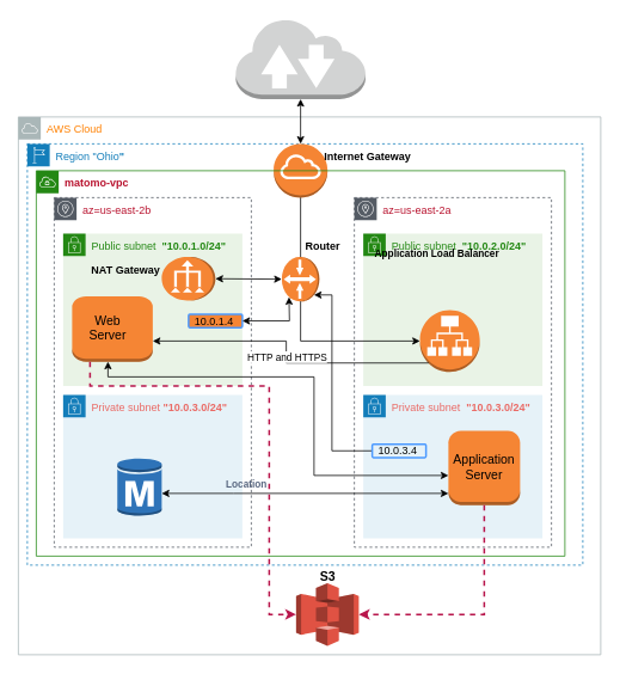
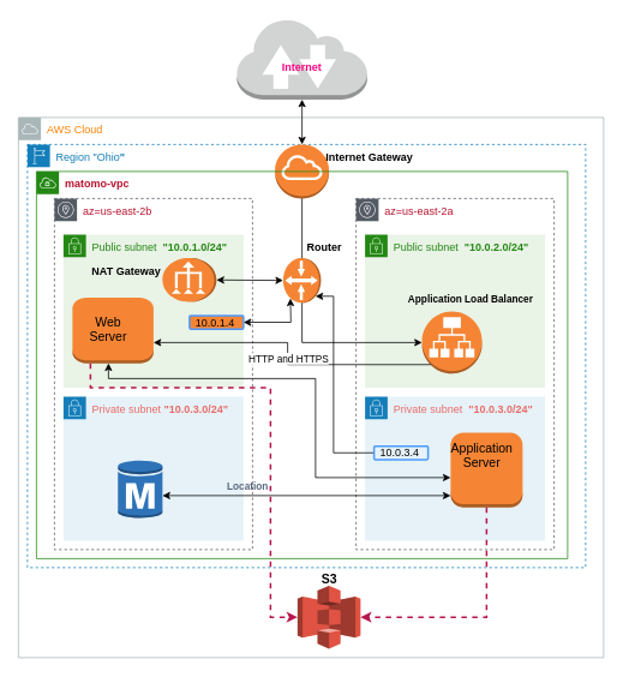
  <mxCell id="0" />
  <mxCell id="1" parent="0" />
  <mxCell id="2" value="" style="rounded=0;whiteSpace=wrap;html=1;" parent="1" vertex="1"><mxGeometry x="80" y="340" width="120" height="80" as="geometry" /></mxCell>
  <mxCell id="3" value="&lt;font color=&quot;#ff8000&quot;&gt;AWS Cloud&lt;/font&gt;" style="sketch=0;outlineConnect=0;gradientColor=none;html=1;whiteSpace=wrap;fontSize=12;fontStyle=0;shape=mxgraph.aws4.group;grIcon=mxgraph.aws4.group_aws_cloud;strokeColor=#AAB7B8;fillColor=none;verticalAlign=top;align=left;spacingLeft=30;fontColor=#AAB7B8;dashed=0;" parent="1" vertex="1"><mxGeometry x="20" y="130" width="650" height="600" as="geometry" /></mxCell>
  <mxCell id="4" value="Region &quot;Ohio&lt;b&gt;&quot;&lt;/b&gt;" style="points=[[0,0],[0.25,0],[0.5,0],[0.75,0],[1,0],[1,0.25],[1,0.5],[1,0.75],[1,1],[0.75,1],[0.5,1],[0.25,1],[0,1],[0,0.75],[0,0.5],[0,0.25]];outlineConnect=0;gradientColor=none;html=1;whiteSpace=wrap;fontSize=12;fontStyle=0;container=1;pointerEvents=0;collapsible=0;recursiveResize=0;shape=mxgraph.aws4.group;grIcon=mxgraph.aws4.group_region;strokeColor=#147EBA;fillColor=none;verticalAlign=top;align=left;spacingLeft=30;fontColor=#147EBA;dashed=1;" parent="1" vertex="1"><mxGeometry x="30" y="160" width="620" height="470" as="geometry" /></mxCell>
  <mxCell id="5" value="" style="outlineConnect=0;dashed=0;verticalLabelPosition=bottom;verticalAlign=top;align=center;html=1;shape=mxgraph.aws3.internet_gateway;fillColor=#F58534;gradientColor=none;" parent="4" vertex="1"><mxGeometry x="275" width="60" height="60" as="geometry" /></mxCell>
  <mxCell id="6" value="&lt;b&gt;&lt;font color=&quot;#b8122e&quot;&gt;matomo-vpc&lt;/font&gt;&lt;/b&gt;" style="points=[[0,0],[0.25,0],[0.5,0],[0.75,0],[1,0],[1,0.25],[1,0.5],[1,0.75],[1,1],[0.75,1],[0.5,1],[0.25,1],[0,1],[0,0.75],[0,0.5],[0,0.25]];outlineConnect=0;gradientColor=none;html=1;whiteSpace=wrap;fontSize=12;fontStyle=0;container=1;pointerEvents=0;collapsible=0;recursiveResize=0;shape=mxgraph.aws4.group;grIcon=mxgraph.aws4.group_vpc;strokeColor=#248814;fillColor=none;verticalAlign=top;align=left;spacingLeft=30;fontColor=#AAB7B8;dashed=0;" parent="1" vertex="1"><mxGeometry x="40" y="190" width="590" height="430" as="geometry" /></mxCell>
  <mxCell id="7" value="&lt;font color=&quot;#b8122e&quot;&gt;az=us-east-2a&lt;/font&gt;" style="sketch=0;outlineConnect=0;gradientColor=none;html=1;whiteSpace=wrap;fontSize=12;fontStyle=0;shape=mxgraph.aws4.group;grIcon=mxgraph.aws4.group_availability_zone;strokeColor=#545B64;fillColor=none;verticalAlign=top;align=left;spacingLeft=30;fontColor=#545B64;dashed=1;" parent="6" vertex="1"><mxGeometry x="355" y="30" width="220" height="390" as="geometry" /></mxCell>
  <mxCell id="8" value="&lt;font color=&quot;#ea6b66&quot;&gt;Private subnet&amp;nbsp;&amp;nbsp;&lt;b&gt;&quot;10.0.3.0/24&quot;&lt;/b&gt;&lt;/font&gt;" style="points=[[0,0],[0.25,0],[0.5,0],[0.75,0],[1,0],[1,0.25],[1,0.5],[1,0.75],[1,1],[0.75,1],[0.5,1],[0.25,1],[0,1],[0,0.75],[0,0.5],[0,0.25]];outlineConnect=0;gradientColor=none;html=1;whiteSpace=wrap;fontSize=12;fontStyle=0;container=1;pointerEvents=0;collapsible=0;recursiveResize=0;shape=mxgraph.aws4.group;grIcon=mxgraph.aws4.group_security_group;grStroke=0;strokeColor=#147EBA;fillColor=#E6F2F8;verticalAlign=top;align=left;spacingLeft=30;fontColor=#147EBA;dashed=0;" parent="6" vertex="1"><mxGeometry x="365" y="250" width="200" height="160" as="geometry" /></mxCell>
  <mxCell id="9" value="Public subnet&amp;nbsp;&amp;nbsp;&lt;b&gt;&quot;10.0.2.0/24&quot;&lt;/b&gt;" style="points=[[0,0],[0.25,0],[0.5,0],[0.75,0],[1,0],[1,0.25],[1,0.5],[1,0.75],[1,1],[0.75,1],[0.5,1],[0.25,1],[0,1],[0,0.75],[0,0.5],[0,0.25]];outlineConnect=0;gradientColor=none;html=1;whiteSpace=wrap;fontSize=12;fontStyle=0;container=1;pointerEvents=0;collapsible=0;recursiveResize=0;shape=mxgraph.aws4.group;grIcon=mxgraph.aws4.group_security_group;grStroke=0;strokeColor=#248814;fillColor=#E9F3E6;verticalAlign=top;align=left;spacingLeft=30;fontColor=#248814;dashed=0;" parent="6" vertex="1"><mxGeometry x="365" y="70" width="200" height="170" as="geometry" /></mxCell>
- <mxCell id="10" value="&lt;font style=&quot;font-size: 11px;&quot;&gt;&lt;b&gt;Application Load Balancer&lt;/b&gt;&lt;/font&gt;" style="text;html=1;strokeColor=none;fillColor=none;align=center;verticalAlign=middle;whiteSpace=wrap;rounded=0;fontSize=14;" parent="9" vertex="1"><mxGeometry x="10" y="5.5" width="145" height="30" as="geometry" /></mxCell>
+ <mxCell id="10" value="&lt;font style=&quot;font-size: 11px;&quot;&gt;&lt;b&gt;Application Load Balancer&lt;/b&gt;&lt;/font&gt;" style="text;html=1;strokeColor=none;fillColor=none;align=center;verticalAlign=middle;whiteSpace=wrap;rounded=0;fontSize=14;" parent="9" vertex="1"><mxGeometry x="45" y="55.5" width="145" height="30" as="geometry" /></mxCell>
  <mxCell id="11" value="" style="outlineConnect=0;dashed=0;verticalLabelPosition=bottom;verticalAlign=top;align=center;html=1;shape=mxgraph.aws3.router;fillColor=#F58534;gradientColor=none;direction=north;" parent="6" vertex="1"><mxGeometry x="274" y="96.25" width="42" height="49.5" as="geometry" /></mxCell>
  <mxCell id="12" value="" style="outlineConnect=0;dashed=0;verticalLabelPosition=bottom;verticalAlign=top;align=center;html=1;shape=mxgraph.aws3.application_load_balancer;fillColor=#F58534;gradientColor=none;fontColor=#EA6B66;" parent="6" vertex="1"><mxGeometry x="428.25" y="155.5" width="66.75" height="69" as="geometry" /></mxCell>
  <mxCell id="13" value="" style="outlineConnect=0;dashed=0;verticalLabelPosition=bottom;verticalAlign=top;align=center;html=1;shape=mxgraph.aws3.instance;fillColor=#F58534;gradientColor=none;fontColor=#EA6B66;" parent="6" vertex="1"><mxGeometry x="460" y="290" width="80" height="83" as="geometry" /></mxCell>
  <mxCell id="14" value="" style="endArrow=classic;html=1;rounded=0;elbow=vertical;edgeStyle=orthogonalEdgeStyle;entryX=0.145;entryY=0.855;entryDx=0;entryDy=0;entryPerimeter=0;exitX=0;exitY=0.5;exitDx=0;exitDy=0;" parent="6" target="11" edge="1" source="17"><mxGeometry width="50" height="50" relative="1" as="geometry"><mxPoint x="459" y="330" as="sourcePoint" /><mxPoint x="400" y="260" as="targetPoint" /><Array as="points"><mxPoint x="330" y="313" /><mxPoint x="330" y="139" /></Array></mxGeometry></mxCell>
- <mxCell id="15" value="Application Server" style="text;html=1;strokeColor=none;fillColor=none;align=center;verticalAlign=middle;whiteSpace=wrap;rounded=0;fontSize=14;" parent="6" vertex="1"><mxGeometry x="470" y="315" width="60" height="30" as="geometry" /></mxCell>
+ <mxCell id="15" value="Application Server" style="text;html=1;strokeColor=none;fillColor=none;align=center;verticalAlign=middle;whiteSpace=wrap;rounded=0;fontSize=14;" parent="6" vertex="1"><mxGeometry x="465" y="300" width="60" height="30" as="geometry" /></mxCell>
  <mxCell id="16" value="" style="endArrow=classic;html=1;rounded=0;strokeColor=#000000;strokeWidth=1;fontSize=11;edgeStyle=orthogonalEdgeStyle;exitX=0;exitY=0.5;exitDx=0;exitDy=0;exitPerimeter=0;entryX=0;entryY=0.5;entryDx=0;entryDy=0;entryPerimeter=0;" parent="6" source="11" target="12" edge="1"><mxGeometry width="50" height="50" relative="1" as="geometry"><mxPoint x="350" y="180" as="sourcePoint" /><mxPoint x="400" y="130" as="targetPoint" /></mxGeometry></mxCell>
  <mxCell id="17" value="10.0.3.4" style="rounded=1;arcSize=9;align=left;spacingLeft=5;strokeColor=#4C9AFF;html=1;strokeWidth=2;fontSize=12;fontColor=#000000;fillColor=#e6f2f8;" vertex="1" parent="6"><mxGeometry x="375" y="305" width="60" height="15" as="geometry" /></mxCell>
  <mxCell id="18" value="Public subnet&amp;nbsp; &lt;b&gt;&quot;10.0.1.0/24&quot;&lt;/b&gt;&amp;nbsp;" style="points=[[0,0],[0.25,0],[0.5,0],[0.75,0],[1,0],[1,0.25],[1,0.5],[1,0.75],[1,1],[0.75,1],[0.5,1],[0.25,1],[0,1],[0,0.75],[0,0.5],[0,0.25]];outlineConnect=0;gradientColor=none;html=1;whiteSpace=wrap;fontSize=12;fontStyle=0;container=1;pointerEvents=0;collapsible=0;recursiveResize=0;shape=mxgraph.aws4.group;grIcon=mxgraph.aws4.group_security_group;grStroke=0;strokeColor=#248814;fillColor=#E9F3E6;verticalAlign=top;align=left;spacingLeft=30;fontColor=#248814;dashed=0;" parent="1" vertex="1"><mxGeometry x="70" y="260" width="200" height="170" as="geometry" /></mxCell>
  <mxCell id="19" value="&lt;font color=&quot;#b8122e&quot;&gt;az=us-east-2b&lt;/font&gt;" style="sketch=0;outlineConnect=0;gradientColor=none;html=1;whiteSpace=wrap;fontSize=12;fontStyle=0;shape=mxgraph.aws4.group;grIcon=mxgraph.aws4.group_availability_zone;strokeColor=#545B64;fillColor=none;verticalAlign=top;align=left;spacingLeft=30;fontColor=#545B64;dashed=1;" parent="1" vertex="1"><mxGeometry x="60" y="220" width="220" height="390" as="geometry" /></mxCell>
  <mxCell id="20" value="&lt;font color=&quot;#ea6b66&quot;&gt;Private subnet &lt;b&gt;&quot;10.0.3.0/24&quot;&lt;/b&gt;&lt;/font&gt;" style="points=[[0,0],[0.25,0],[0.5,0],[0.75,0],[1,0],[1,0.25],[1,0.5],[1,0.75],[1,1],[0.75,1],[0.5,1],[0.25,1],[0,1],[0,0.75],[0,0.5],[0,0.25]];outlineConnect=0;gradientColor=none;html=1;whiteSpace=wrap;fontSize=12;fontStyle=0;container=1;pointerEvents=0;collapsible=0;recursiveResize=0;shape=mxgraph.aws4.group;grIcon=mxgraph.aws4.group_security_group;grStroke=0;strokeColor=#147EBA;fillColor=#E6F2F8;verticalAlign=top;align=left;spacingLeft=30;fontColor=#147EBA;dashed=0;" parent="1" vertex="1"><mxGeometry x="70" y="440" width="200" height="160" as="geometry" /></mxCell>
  <mxCell id="21" value="" style="outlineConnect=0;dashed=0;verticalLabelPosition=bottom;verticalAlign=top;align=center;html=1;shape=mxgraph.aws3.rds_db_instance;fillColor=#2E73B8;gradientColor=none;" parent="20" vertex="1"><mxGeometry x="60.5" y="70" width="49.5" height="66" as="geometry" /></mxCell>
  <mxCell id="22" value="" style="outlineConnect=0;dashed=0;verticalLabelPosition=bottom;verticalAlign=top;align=center;html=1;shape=mxgraph.aws3.vpc_nat_gateway;fillColor=#F58534;gradientColor=none;fontColor=#EA6B66;direction=north;" parent="1" vertex="1"><mxGeometry x="180" y="286.25" width="60" height="48.5" as="geometry" /></mxCell>
  <mxCell id="23" value="" style="outlineConnect=0;dashed=0;verticalLabelPosition=bottom;verticalAlign=top;align=center;html=1;shape=mxgraph.aws3.instance;fillColor=#F58534;gradientColor=none;fontColor=#EA6B66;" parent="1" vertex="1"><mxGeometry x="80" y="330" width="90" height="73" as="geometry" /></mxCell>
  <mxCell id="24" value="" style="endArrow=none;html=1;rounded=0;exitX=1;exitY=0.5;exitDx=0;exitDy=0;exitPerimeter=0;" parent="1" source="11" edge="1"><mxGeometry width="50" height="50" relative="1" as="geometry"><mxPoint x="290" y="270" as="sourcePoint" /><mxPoint x="335" y="220" as="targetPoint" /></mxGeometry></mxCell>
  <mxCell id="25" value="" style="endArrow=classic;startArrow=classic;html=1;rounded=0;entryX=0.5;entryY=0;entryDx=0;entryDy=0;entryPerimeter=0;exitX=0.5;exitY=1;exitDx=0;exitDy=0;exitPerimeter=0;" parent="1" source="22" target="11" edge="1"><mxGeometry width="50" height="50" relative="1" as="geometry"><mxPoint x="390" y="500" as="sourcePoint" /><mxPoint x="440" y="450" as="targetPoint" /></mxGeometry></mxCell>
  <mxCell id="26" value="" style="endArrow=classic;html=1;rounded=0;exitX=0.145;exitY=0.855;exitDx=0;exitDy=0;exitPerimeter=0;edgeStyle=orthogonalEdgeStyle;elbow=vertical;" parent="1" source="12" target="23" edge="1"><mxGeometry relative="1" as="geometry"><mxPoint x="370" y="480" as="sourcePoint" /><mxPoint x="147" y="390" as="targetPoint" /><Array as="points"><mxPoint x="319" y="405" /><mxPoint x="319" y="380" /></Array></mxGeometry></mxCell>
  <mxCell id="27" value="HTTP and HTTPS" style="edgeLabel;resizable=0;html=1;align=center;verticalAlign=middle;" parent="26" connectable="0" vertex="1"><mxGeometry relative="1" as="geometry" /></mxCell>
  <mxCell id="28" value="" style="endArrow=classic;startArrow=classic;html=1;rounded=0;elbow=vertical;edgeStyle=orthogonalEdgeStyle;" parent="1" source="13" target="23" edge="1"><mxGeometry width="50" height="50" relative="1" as="geometry"><mxPoint x="390" y="500" as="sourcePoint" /><mxPoint x="440" y="450" as="targetPoint" /><Array as="points"><mxPoint x="350" y="530" /><mxPoint x="350" y="420" /><mxPoint x="120" y="420" /></Array></mxGeometry></mxCell>
  <mxCell id="29" value="" style="endArrow=classic;startArrow=classic;html=1;rounded=0;elbow=vertical;edgeStyle=orthogonalEdgeStyle;" parent="1" source="21" target="13" edge="1"><mxGeometry width="50" height="50" relative="1" as="geometry"><mxPoint x="390" y="500" as="sourcePoint" /><mxPoint x="440" y="450" as="targetPoint" /><Array as="points"><mxPoint x="260" y="550" /><mxPoint x="260" y="550" /></Array></mxGeometry></mxCell>
  <mxCell id="30" value="" style="outlineConnect=0;dashed=0;verticalLabelPosition=bottom;verticalAlign=top;align=center;html=1;shape=mxgraph.aws3.s3;fillColor=#E05243;gradientColor=none;" parent="1" vertex="1"><mxGeometry x="330" y="650" width="70" height="70" as="geometry" /></mxCell>
  <mxCell id="31" value="" style="endArrow=classic;startArrow=classic;html=1;rounded=0;elbow=vertical;exitX=0.5;exitY=0;exitDx=0;exitDy=0;exitPerimeter=0;" parent="1" source="5" edge="1"><mxGeometry width="50" height="50" relative="1" as="geometry"><mxPoint x="330" y="160" as="sourcePoint" /><mxPoint x="335" y="110" as="targetPoint" /></mxGeometry></mxCell>
  <mxCell id="32" value="&lt;font style=&quot;font-size: 14px;&quot;&gt;S3&lt;/font&gt;" style="text;strokeColor=none;fillColor=none;html=1;fontSize=24;fontStyle=1;verticalAlign=middle;align=center;" parent="1" vertex="1"><mxGeometry x="315" y="620" width="100" height="40" as="geometry" /></mxCell>
  <mxCell id="33" value="Web Server" style="text;html=1;strokeColor=none;fillColor=none;align=center;verticalAlign=middle;whiteSpace=wrap;rounded=0;fontSize=14;" parent="1" vertex="1"><mxGeometry x="90" y="350" width="60" height="30" as="geometry" /></mxCell>
  <mxCell id="34" value="" style="endArrow=classic;html=1;rounded=0;dashed=1;strokeColor=#B8164C;strokeWidth=2;fontSize=11;exitX=0.5;exitY=1;exitDx=0;exitDy=0;exitPerimeter=0;edgeStyle=orthogonalEdgeStyle;entryX=1;entryY=0.5;entryDx=0;entryDy=0;entryPerimeter=0;" parent="1" source="13" target="30" edge="1"><mxGeometry width="50" height="50" relative="1" as="geometry"><mxPoint x="390" y="680" as="sourcePoint" /><mxPoint x="440" y="630" as="targetPoint" /></mxGeometry></mxCell>
  <mxCell id="35" value="" style="endArrow=classic;html=1;rounded=0;dashed=1;strokeColor=#B8164C;strokeWidth=2;fontSize=11;entryX=0;entryY=0.5;entryDx=0;entryDy=0;entryPerimeter=0;edgeStyle=orthogonalEdgeStyle;" parent="1" source="23" target="30" edge="1"><mxGeometry width="50" height="50" relative="1" as="geometry"><mxPoint x="390" y="680" as="sourcePoint" /><mxPoint x="440" y="630" as="targetPoint" /><Array as="points"><mxPoint x="100" y="430" /><mxPoint x="300" y="430" /><mxPoint x="300" y="685" /></Array></mxGeometry></mxCell>
  <mxCell id="36" value="10.0.1.4" style="rounded=1;arcSize=9;align=left;spacingLeft=5;strokeColor=#4C9AFF;html=1;strokeWidth=2;fontSize=12;fillColor=#f58534;" parent="1" vertex="1"><mxGeometry x="210" y="350" width="60" height="15" as="geometry" /></mxCell>
  <mxCell id="37" value="" style="endArrow=classic;startArrow=classic;html=1;rounded=0;strokeColor=#000000;strokeWidth=1;fontSize=11;entryX=0.217;entryY=1.05;entryDx=0;entryDy=0;entryPerimeter=0;edgeStyle=orthogonalEdgeStyle;exitX=1;exitY=0.5;exitDx=0;exitDy=0;" parent="1" source="36" edge="1"><mxGeometry width="50" height="50" relative="1" as="geometry"><mxPoint x="390" y="370" as="sourcePoint" /><mxPoint x="322.08" y="331" as="targetPoint" /></mxGeometry></mxCell>
  <mxCell id="38" value="" style="outlineConnect=0;dashed=0;verticalLabelPosition=bottom;verticalAlign=top;align=center;html=1;shape=mxgraph.aws3.internet_2;fillColor=#D2D3D3;gradientColor=none;" vertex="1" parent="1"><mxGeometry x="262.62" y="20" width="144.75" height="90" as="geometry" /></mxCell>
  <mxCell id="39" value="&lt;b&gt;Internet Gateway&lt;/b&gt;" style="text;html=1;strokeColor=none;fillColor=none;align=center;verticalAlign=middle;whiteSpace=wrap;rounded=0;" vertex="1" parent="1"><mxGeometry x="350" y="160" width="120" height="30" as="geometry" /></mxCell>
+ <mxCell id="40" value="&lt;b style=&quot;&quot;&gt;&lt;font color=&quot;#ff0080&quot;&gt;Internet&lt;/font&gt;&lt;/b&gt;" style="text;html=1;strokeColor=none;fillColor=none;align=center;verticalAlign=middle;whiteSpace=wrap;rounded=0;" vertex="1" parent="1"><mxGeometry x="304.99" y="60" width="60" height="30" as="geometry" /></mxCell>
  <mxCell id="41" value="&lt;font color=&quot;#000000&quot;&gt;&lt;b&gt;Router&lt;/b&gt;&lt;/font&gt;" style="text;html=1;strokeColor=none;fillColor=none;align=center;verticalAlign=middle;whiteSpace=wrap;rounded=0;fontColor=#FF0080;" vertex="1" parent="1"><mxGeometry x="330" y="260" width="60" height="30" as="geometry" /></mxCell>
  <mxCell id="42" value="&lt;b&gt;NAT Gateway&lt;/b&gt;" style="text;html=1;strokeColor=none;fillColor=none;align=center;verticalAlign=middle;whiteSpace=wrap;rounded=0;fontColor=#000000;" vertex="1" parent="1"><mxGeometry x="95" y="286.25" width="90" height="30" as="geometry" /></mxCell>
  <mxCell id="43" value="Location" style="fillColor=none;strokeColor=none;html=1;fontSize=11;fontStyle=0;align=left;fontColor=#596780;fontStyle=1;fontSize=11" vertex="1" parent="1"><mxGeometry x="250" y="530" width="240" height="20" as="geometry" /></mxCell>
